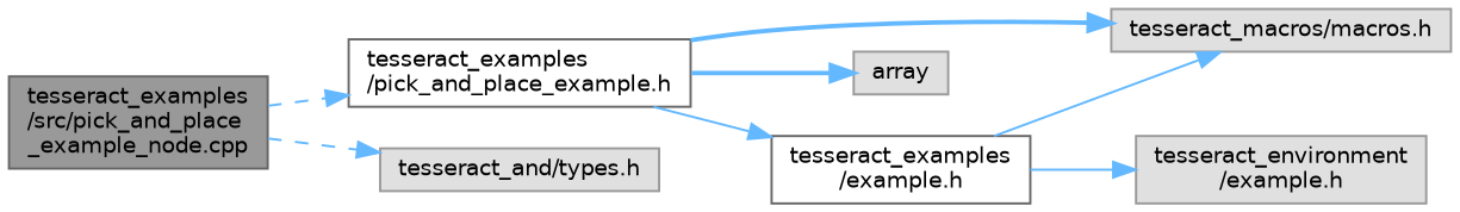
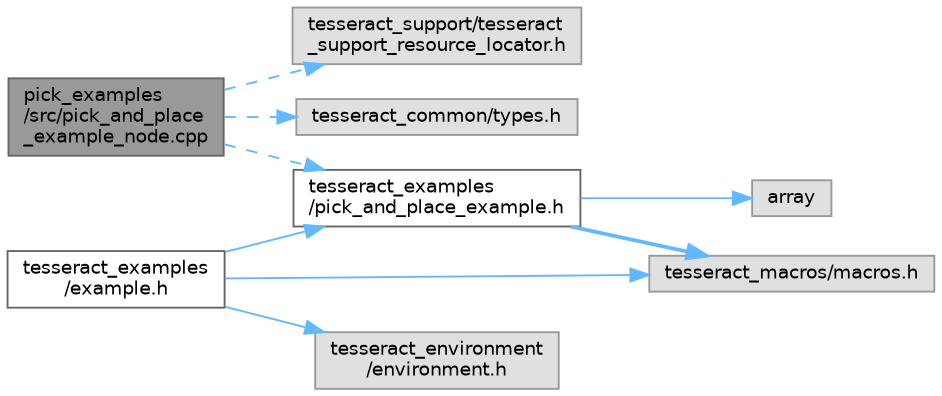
  digraph {
    rankdir=LR
    node [color=grey60 fillcolor="#E0E0E0" fontname=Helvetica fontsize=10 shape=box style=filled]
    edge [color=steelblue1 fontname=Helvetica fontsize=10 labelfontname=Helvetica labelfontsize=10 style=dashed]
-   n1 [color=gray40 fillcolor=grey60 fontcolor=black height=0.2 label="tesseract_examples\l/src/pick_and_place\l_example_node.cpp" width=0.4]
+   n1 [color=gray40 fillcolor=grey60 fontcolor=black height=0.2 label="pick_examples\l/src/pick_and_place\l_example_node.cpp" width=0.4]
    n2 [color=grey40 fillcolor=white height=0.2 label="tesseract_examples\l/pick_and_place_example.h" width=0.4]
-   n4 [height=0.2 label="tesseract_and/types.h" width=0.4]
+   n3 [height=0.2 label="tesseract_support/tesseract\l_support_resource_locator.h" width=0.4]
+   n4 [height=0.2 label="tesseract_common/types.h" width=0.4]
    n5 [height=0.2 label="tesseract_macros/macros.h" width=0.4]
    n6 [height=0.2 label=array width=0.4]
    n7 [color=grey40 fillcolor=white height=0.2 label="tesseract_examples\l/example.h" width=0.4]
-   n8 [height=0.2 label="tesseract_environment\l/example.h" width=0.4]
+   n8 [height=0.2 label="tesseract_environment\l/environment.h" width=0.4]
    n1 -> n2
+   n1 -> n3
    n1 -> n4
    n2 -> n5 [style=bold]
-   n2 -> n6 [style=bold]
-   n2 -> n7 [style=solid]
+   n2 -> n6 [style=solid]
+   n7 -> n2 [style=solid]
    n7 -> n5 [style=solid]
    n7 -> n8 [style=solid]
  }
